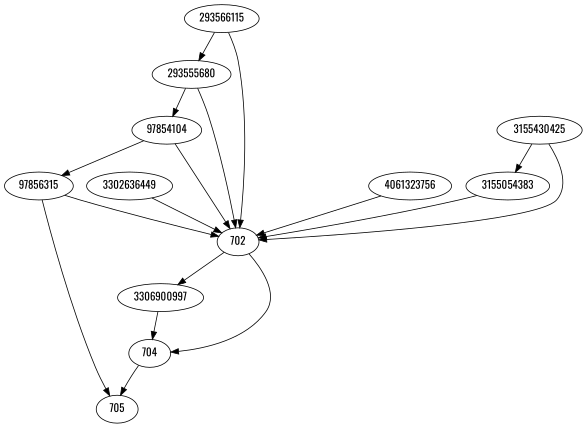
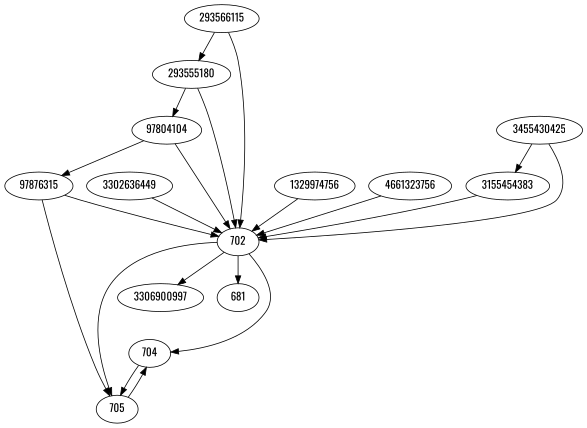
  strict digraph {
    fontname=Oswald
    node [fontname=Oswald]
    edge [fontname=Oswald]
-   293555680
-   97854104
+   293555680 [label=293555180]
+   97854104 [label=97804104]
    702
-   97856315
+   97856315 [label=97876315]
    704
    705
    n7 [label=3306900997]
+   681
    n9 [label=3302636449]
    n10 [label=293566115]
-   4061323756
-   3155454383 [label=3155054383]
-   3155430425
+   1329974756
+   4061323756 [label=4661323756]
+   3155454383
+   3155430425 [label=3455430425]
    293555680 -> 97854104
    293555680 -> 702
    97854104 -> 702
    97854104 -> 97856315
    702 -> 704
+   702 -> 705
    702 -> n7
+   702 -> 681
    97856315 -> 702
    97856315 -> 705
    704 -> 705
-   n7 -> 704
+   705 -> 704
    n9 -> 702
    n10 -> 293555680
    n10 -> 702
+   1329974756 -> 702
    4061323756 -> 702
    3155454383 -> 702
    3155430425 -> 702
    3155430425 -> 3155454383
  }
